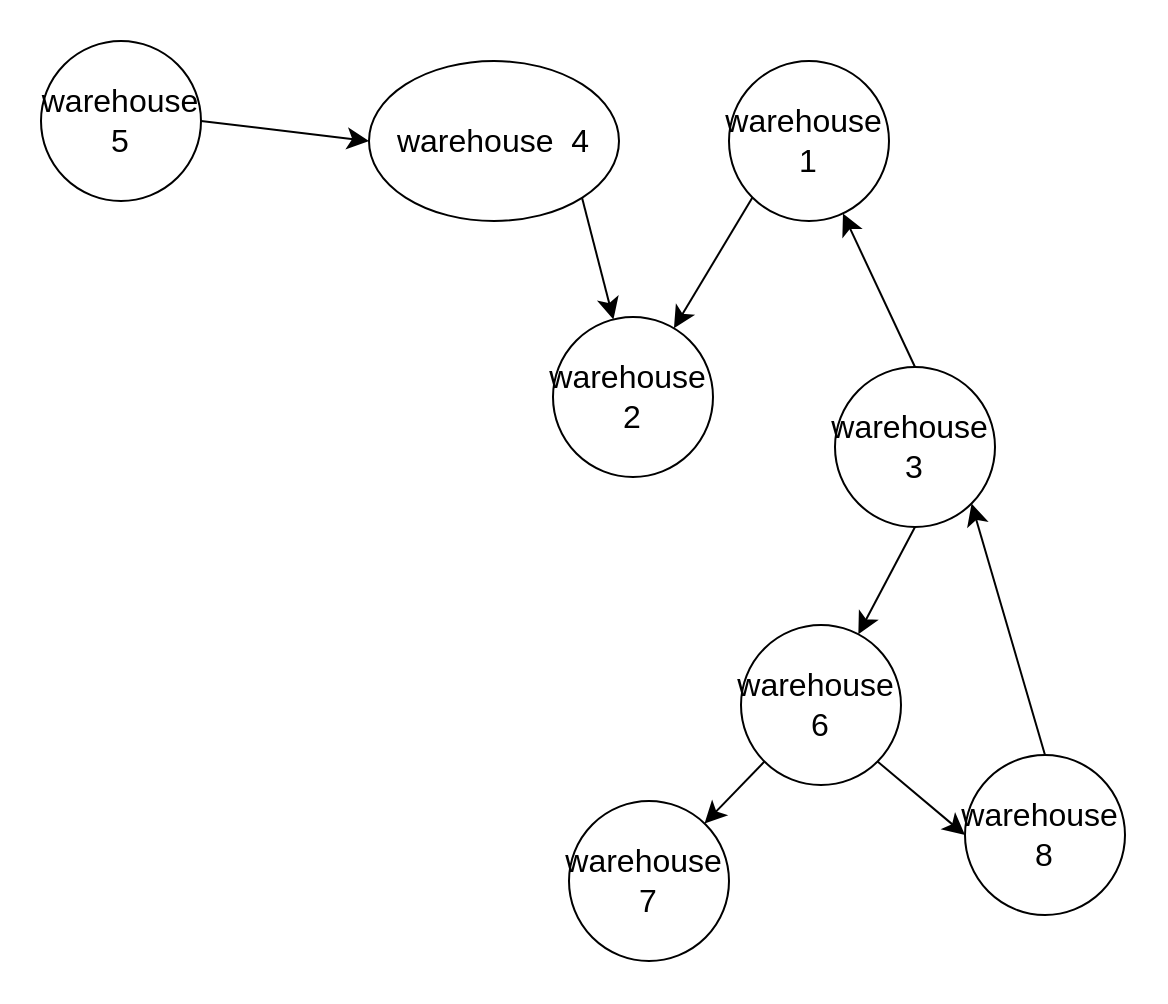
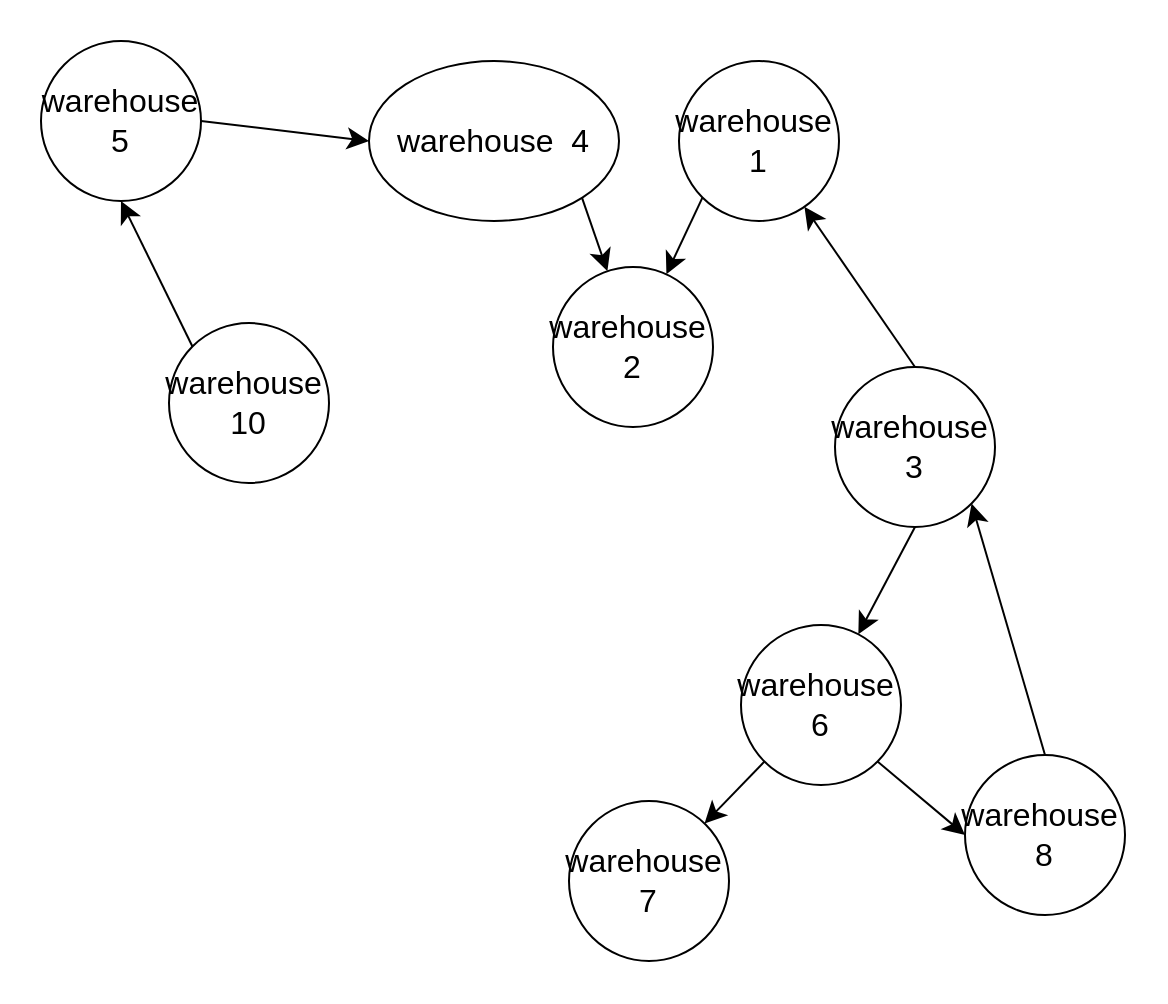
  <mxCell id="0" />
  <mxCell id="1" parent="0" />
  <mxCell id="2" style="edgeStyle=none;curved=1;rounded=0;orthogonalLoop=1;jettySize=auto;html=1;exitX=0;exitY=1;exitDx=0;exitDy=0;fontSize=12;startSize=8;endSize=8;" edge="1" parent="1" source="3" target="4"><mxGeometry relative="1" as="geometry" /></mxCell>
- <mxCell id="3" value="&lt;span style=&quot;font-size: 16px;&quot;&gt;warehouse&amp;nbsp; 1&lt;/span&gt;" style="ellipse;whiteSpace=wrap;html=1;aspect=fixed;" vertex="1" parent="1"><mxGeometry x="364" y="30" width="80" height="80" as="geometry" /></mxCell>
- <mxCell id="4" value="&lt;span style=&quot;font-size: 16px;&quot;&gt;warehouse&amp;nbsp; 2&lt;/span&gt;" style="ellipse;whiteSpace=wrap;html=1;aspect=fixed;" vertex="1" parent="1"><mxGeometry x="276" y="158" width="80" height="80" as="geometry" /></mxCell>
+ <mxCell id="3" value="&lt;span style=&quot;font-size: 16px;&quot;&gt;warehouse&amp;nbsp; 1&lt;/span&gt;" style="ellipse;whiteSpace=wrap;html=1;aspect=fixed;" vertex="1" parent="1"><mxGeometry x="339" y="30" width="80" height="80" as="geometry" /></mxCell>
+ <mxCell id="4" value="&lt;span style=&quot;font-size: 16px;&quot;&gt;warehouse&amp;nbsp; 2&lt;/span&gt;" style="ellipse;whiteSpace=wrap;html=1;aspect=fixed;" vertex="1" parent="1"><mxGeometry x="276" y="133" width="80" height="80" as="geometry" /></mxCell>
  <mxCell id="5" style="edgeStyle=none;curved=1;rounded=0;orthogonalLoop=1;jettySize=auto;html=1;exitX=0.5;exitY=0;exitDx=0;exitDy=0;fontSize=12;startSize=8;endSize=8;" edge="1" parent="1" source="7" target="3"><mxGeometry relative="1" as="geometry" /></mxCell>
  <mxCell id="6" style="edgeStyle=none;curved=1;rounded=0;orthogonalLoop=1;jettySize=auto;html=1;exitX=0.5;exitY=1;exitDx=0;exitDy=0;fontSize=12;startSize=8;endSize=8;" edge="1" parent="1" source="7" target="14"><mxGeometry relative="1" as="geometry" /></mxCell>
  <mxCell id="7" value="&lt;span style=&quot;font-size: 16px;&quot;&gt;warehouse&amp;nbsp; 3&lt;/span&gt;" style="ellipse;whiteSpace=wrap;html=1;aspect=fixed;" vertex="1" parent="1"><mxGeometry x="417" y="183" width="80" height="80" as="geometry" /></mxCell>
  <mxCell id="8" style="edgeStyle=none;curved=1;rounded=0;orthogonalLoop=1;jettySize=auto;html=1;exitX=1;exitY=1;exitDx=0;exitDy=0;fontSize=12;startSize=8;endSize=8;" edge="1" parent="1" source="9" target="4"><mxGeometry relative="1" as="geometry" /></mxCell>
  <mxCell id="9" value="&lt;span style=&quot;font-size: 16px;&quot;&gt;warehouse&amp;nbsp; 4&lt;/span&gt;" style="ellipse;whiteSpace=wrap;html=1;aspect=fixed;" vertex="1" parent="1"><mxGeometry x="184" y="30" width="125" height="80" as="geometry" /></mxCell>
  <mxCell id="10" style="edgeStyle=none;curved=1;rounded=0;orthogonalLoop=1;jettySize=auto;html=1;exitX=1;exitY=0.5;exitDx=0;exitDy=0;entryX=0;entryY=0.5;entryDx=0;entryDy=0;fontSize=12;startSize=8;endSize=8;" edge="1" parent="1" source="11" target="9"><mxGeometry relative="1" as="geometry" /></mxCell>
  <mxCell id="11" value="&lt;font style=&quot;font-size: 16px;&quot;&gt;warehouse 5&lt;/font&gt;" style="ellipse;whiteSpace=wrap;html=1;aspect=fixed;" vertex="1" parent="1"><mxGeometry x="20" y="20" width="80" height="80" as="geometry" /></mxCell>
  <mxCell id="12" style="edgeStyle=none;curved=1;rounded=0;orthogonalLoop=1;jettySize=auto;html=1;exitX=0;exitY=1;exitDx=0;exitDy=0;fontSize=12;startSize=8;endSize=8;" edge="1" parent="1" source="14" target="15"><mxGeometry relative="1" as="geometry" /></mxCell>
  <mxCell id="13" style="edgeStyle=none;curved=1;rounded=0;orthogonalLoop=1;jettySize=auto;html=1;exitX=1;exitY=1;exitDx=0;exitDy=0;entryX=0;entryY=0.5;entryDx=0;entryDy=0;fontSize=12;startSize=8;endSize=8;" edge="1" parent="1" source="14" target="17"><mxGeometry relative="1" as="geometry" /></mxCell>
  <mxCell id="14" value="&lt;span style=&quot;font-size: 16px;&quot;&gt;warehouse&amp;nbsp; 6&lt;/span&gt;" style="ellipse;whiteSpace=wrap;html=1;aspect=fixed;" vertex="1" parent="1"><mxGeometry x="370" y="312" width="80" height="80" as="geometry" /></mxCell>
  <mxCell id="15" value="&lt;span style=&quot;font-size: 16px;&quot;&gt;warehouse&amp;nbsp; 7&lt;/span&gt;" style="ellipse;whiteSpace=wrap;html=1;aspect=fixed;" vertex="1" parent="1"><mxGeometry x="284" y="400" width="80" height="80" as="geometry" /></mxCell>
  <mxCell id="16" style="edgeStyle=none;curved=1;rounded=0;orthogonalLoop=1;jettySize=auto;html=1;exitX=0.5;exitY=0;exitDx=0;exitDy=0;entryX=1;entryY=1;entryDx=0;entryDy=0;fontSize=12;startSize=8;endSize=8;" edge="1" parent="1" source="17" target="7"><mxGeometry relative="1" as="geometry" /></mxCell>
  <mxCell id="17" value="&lt;span style=&quot;font-size: 16px;&quot;&gt;warehouse&amp;nbsp; 8&lt;/span&gt;" style="ellipse;whiteSpace=wrap;html=1;aspect=fixed;" vertex="1" parent="1"><mxGeometry x="482" y="377" width="80" height="80" as="geometry" /></mxCell>
+ <mxCell id="18" style="edgeStyle=none;curved=1;rounded=0;orthogonalLoop=1;jettySize=auto;html=1;exitX=0;exitY=0;exitDx=0;exitDy=0;entryX=0.5;entryY=1;entryDx=0;entryDy=0;fontSize=12;startSize=8;endSize=8;" edge="1" parent="1" source="19" target="11"><mxGeometry relative="1" as="geometry" /></mxCell>
+ <mxCell id="19" value="&lt;span style=&quot;font-size: 16px;&quot;&gt;warehouse&amp;nbsp; 10&lt;/span&gt;" style="ellipse;whiteSpace=wrap;html=1;aspect=fixed;" vertex="1" parent="1"><mxGeometry x="84" y="161" width="80" height="80" as="geometry" /></mxCell>
